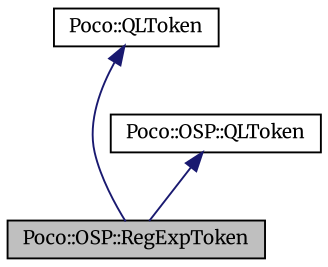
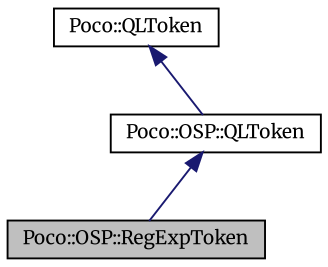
  digraph {
    fontname=Merriweather
    node [color=black fillcolor=white fontname=Merriweather fontsize=10 shape=record style=filled]
    edge [color=midnightblue dir=back fontname=Merriweather fontsize=10 labelfontname=Helvetica labelfontsize=10 style=solid]
    n1 [fillcolor=grey75 fontcolor=black height=0.2 label="Poco::OSP::RegExpToken" width=0.4]
    n2 [height=0.2 label="Poco::OSP::QLToken" width=0.4]
    n3 [height=0.2 label="Poco::QLToken" width=0.4]
    n2 -> n1
-   n3 -> n1
+   n3 -> n2
  }
